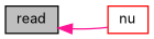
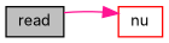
  digraph {
    rankdir=LR
    fontname=Inter
    node [fontname=Inter fontsize=10 shape=record]
    n1 [color=black fillcolor=grey75 fontcolor=black height=0.2 label=read style=filled width=0.4]
    n2 [color=red height=0.2 label=nu width=0.4]
-   n1 -> n2 [color=deeppink dir=back fontname=Inter fontsize=10 labelfontname=FreeSans labelfontsize=10 style=solid]
+   n2 -> n1 [color=deeppink dir=back fontname=Inter fontsize=10 labelfontname=FreeSans labelfontsize=10 style=solid]
  }
